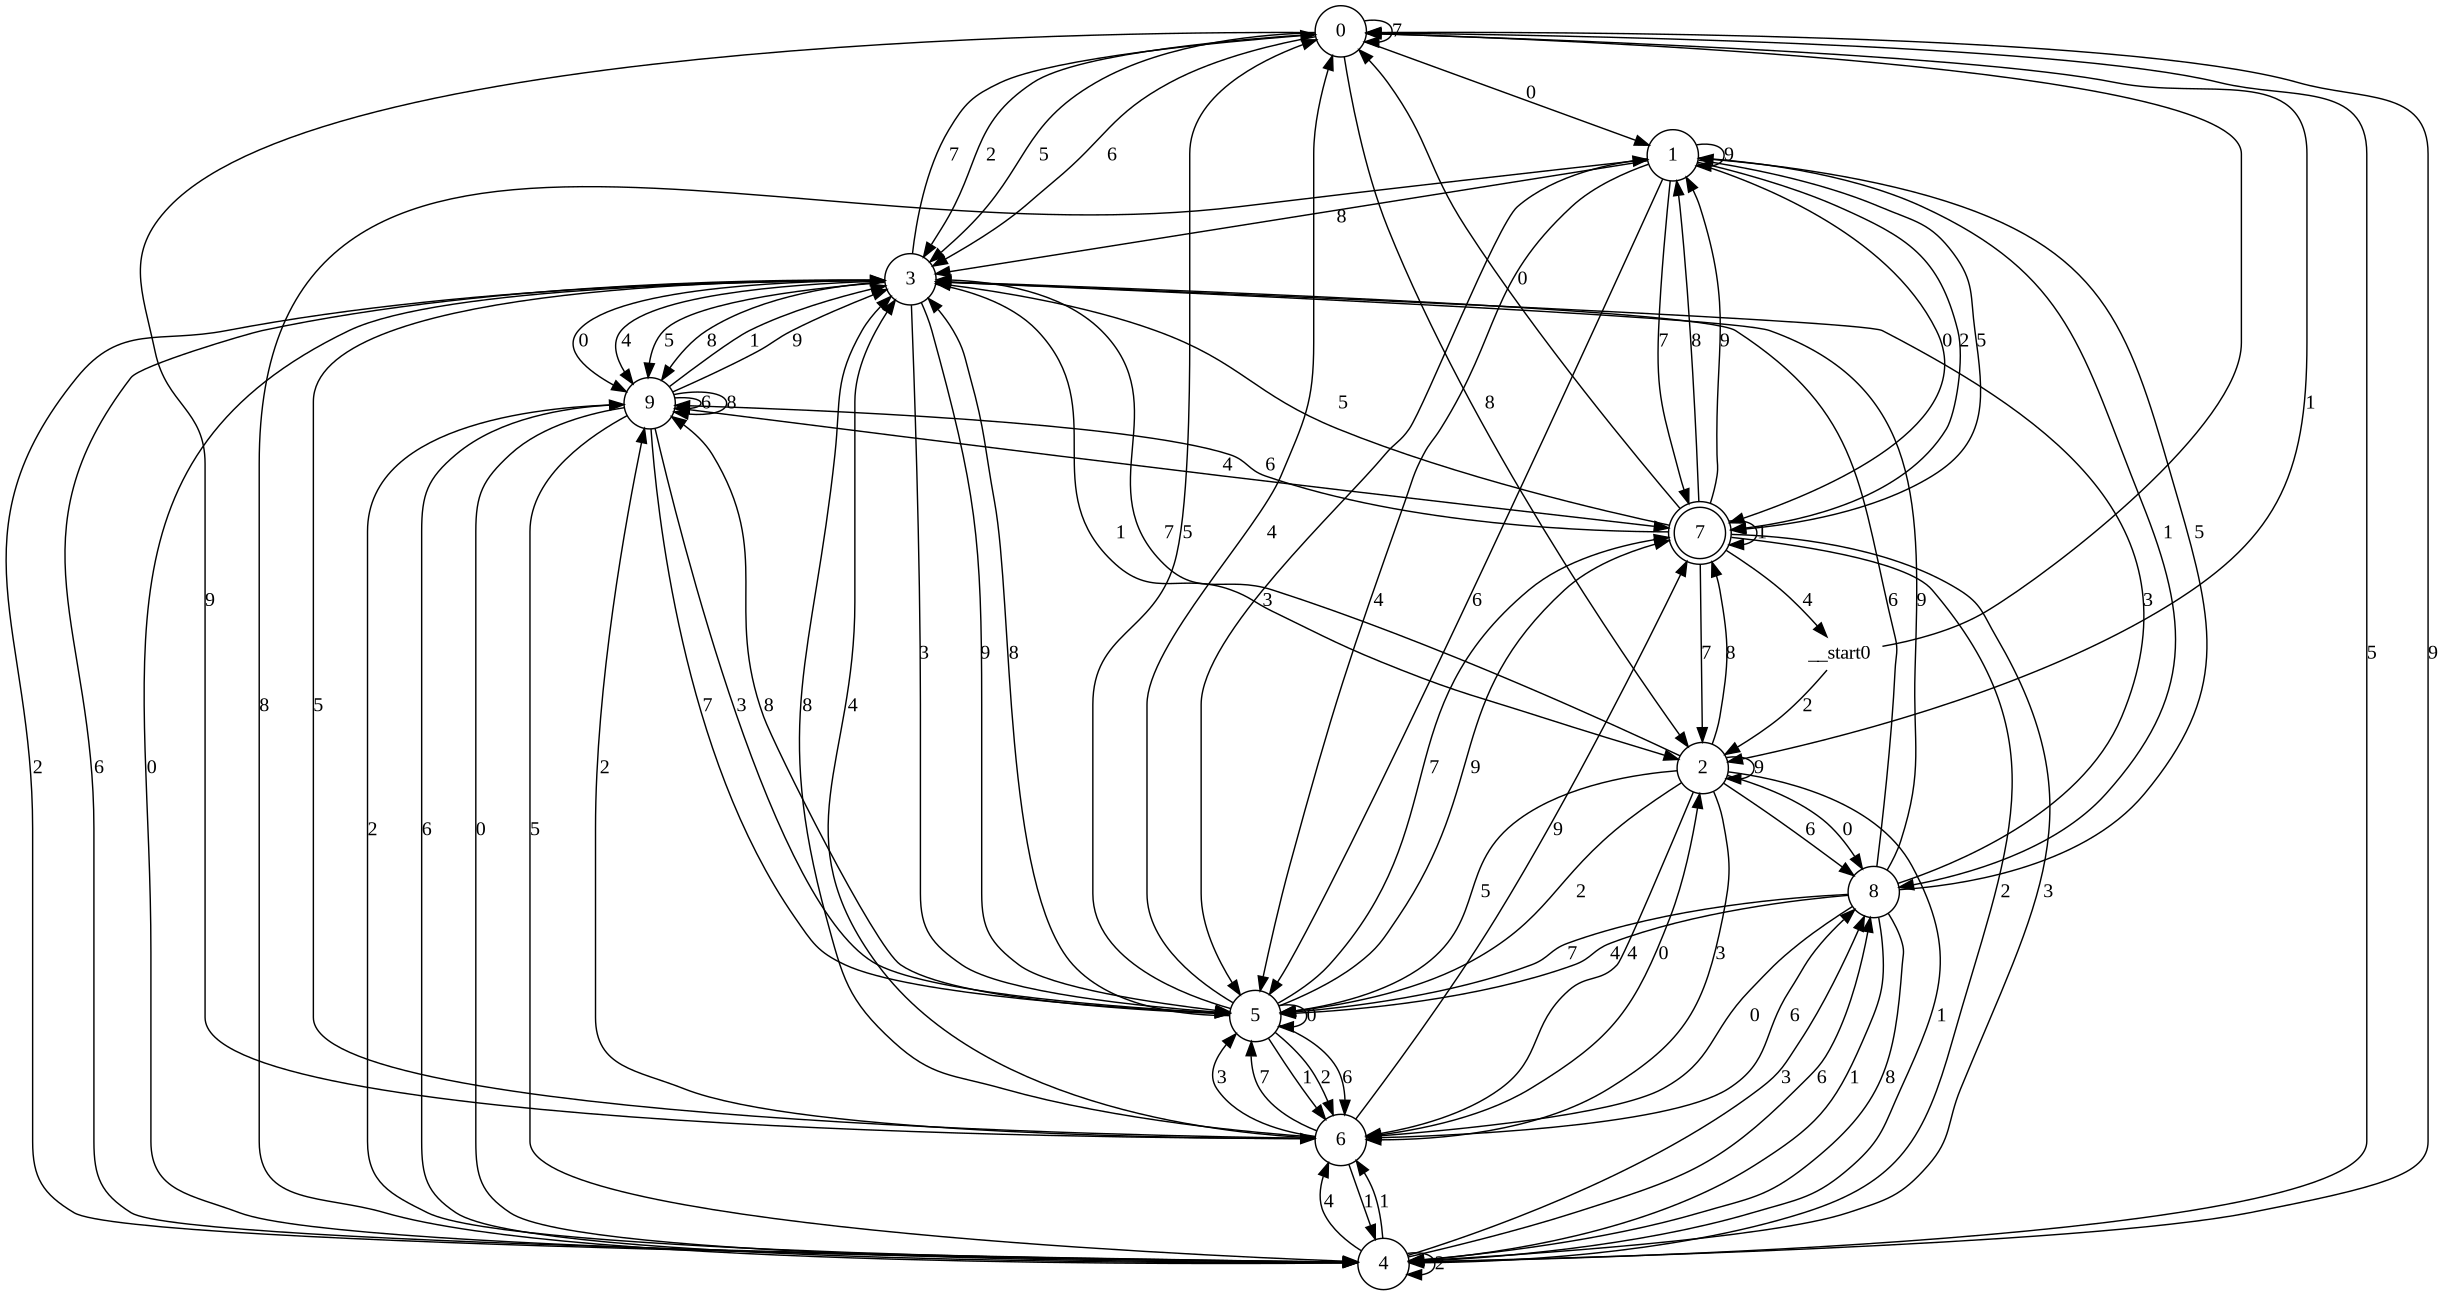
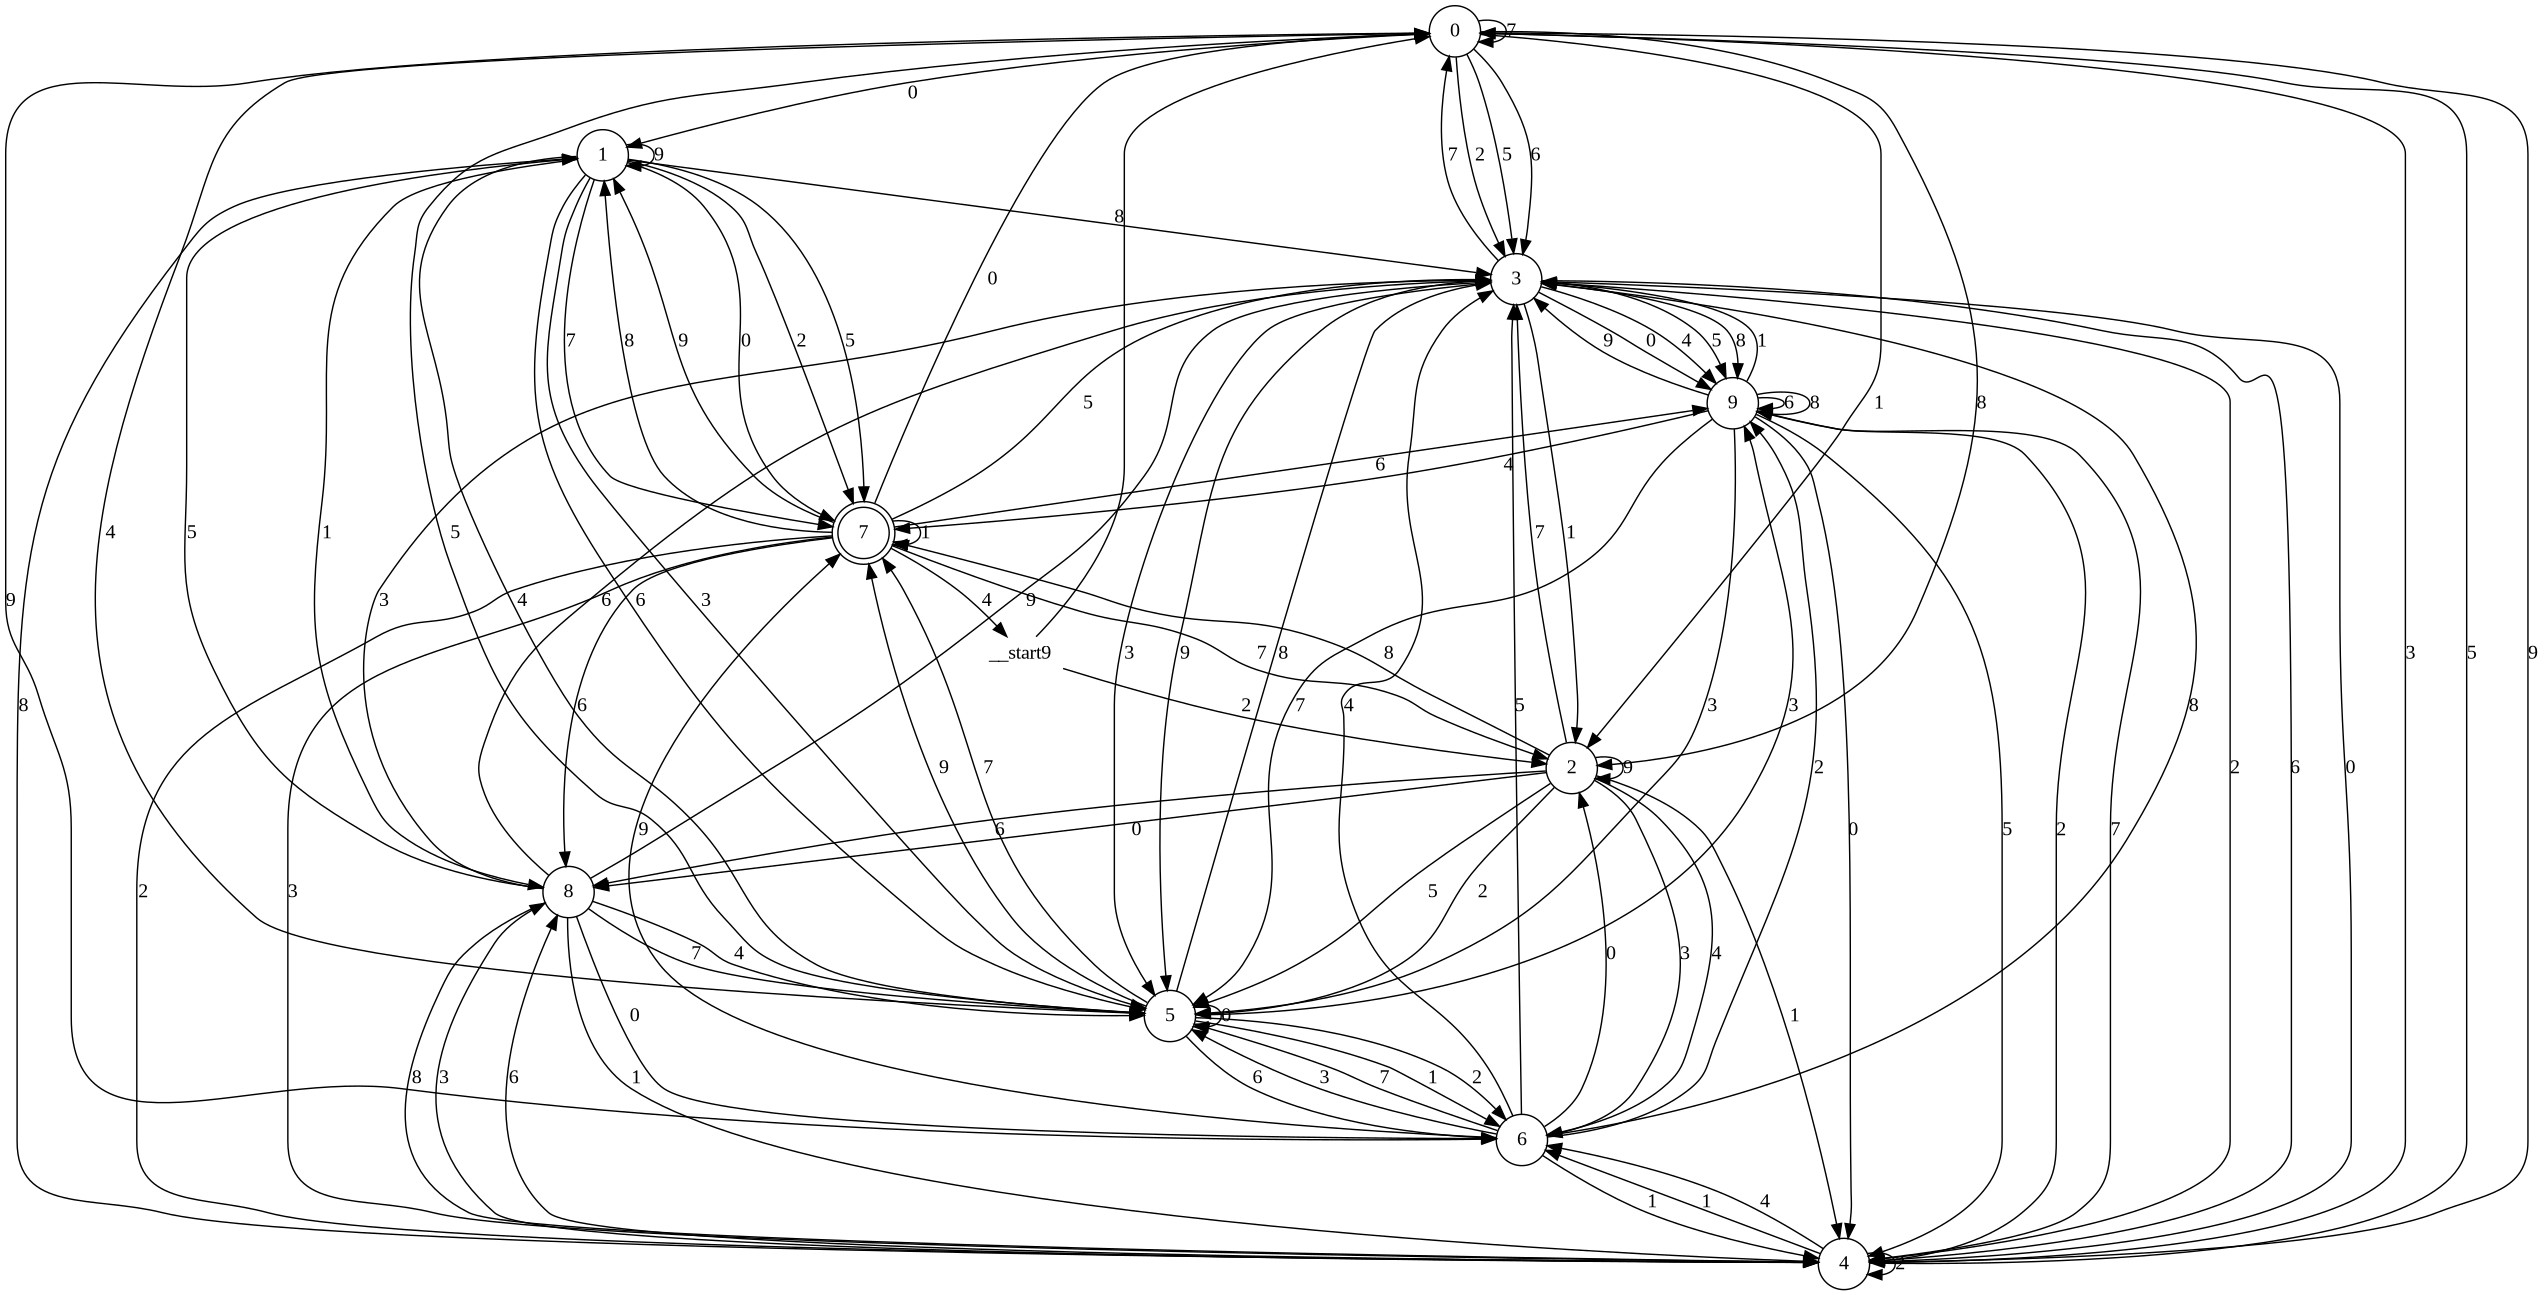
  digraph {
    fontname="Liberation Serif"
    node [fontname="Liberation Serif" shape=circle]
    edge [fontname="Liberation Serif"]
    n1 [label=0]
    n2 [label=1]
    n3 [label=2]
    n4 [label=3]
    n5 [label=4]
    n6 [label=6]
    n7 [label=5]
    n8 [label=7 shape=doublecircle]
    n9 [label=8]
    n10 [label=9]
-   __start0 [height=0 shape=none width=0]
+   __start0 [height=0 shape=none width=0 label=__start9]
    n1 -> n1 [label=7]
    n1 -> n2 [label=0]
    n1 -> n3 [label=1]
    n1 -> n3 [label=8]
    n1 -> n4 [label=2]
    n1 -> n4 [label=5]
    n1 -> n4 [label=6]
+   n1 -> n5 [label=3]
    n1 -> n6 [label=9]
    n2 -> n2 [label=9]
    n2 -> n4 [label=8]
    n2 -> n7 [label=3]
    n2 -> n7 [label=4]
    n2 -> n7 [label=6]
    n2 -> n8 [label=0]
    n2 -> n8 [label=2]
    n2 -> n8 [label=5]
    n2 -> n8 [label=7]
    n2 -> n9 [label=1]
    n3 -> n3 [label=9]
    n3 -> n4 [label=7]
    n3 -> n5 [label=1]
    n3 -> n6 [label=3]
    n3 -> n6 [label=4]
    n3 -> n7 [label=2]
    n3 -> n7 [label=5]
    n3 -> n8 [label=8]
    n3 -> n9 [label=0]
    n3 -> n9 [label=6]
    n4 -> n1 [label=7]
    n4 -> n3 [label=1]
    n4 -> n5 [label=2]
    n4 -> n5 [label=6]
    n4 -> n7 [label=3]
    n4 -> n7 [label=9]
    n4 -> n10 [label=0]
    n4 -> n10 [label=4]
    n4 -> n10 [label=5]
    n4 -> n10 [label=8]
    n5 -> n1 [label=5]
    n5 -> n1 [label=9]
    n5 -> n2 [label=8]
    n5 -> n4 [label=0]
    n5 -> n5 [label=2]
    n5 -> n6 [label=1]
    n5 -> n6 [label=4]
    n5 -> n9 [label=3]
    n5 -> n9 [label=6]
-   n5 -> n10 [label=6]
+   n5 -> n10 [label=7]
    n6 -> n3 [label=0]
    n6 -> n4 [label=4]
    n6 -> n4 [label=5]
    n6 -> n4 [label=8]
    n6 -> n5 [label=1]
    n6 -> n7 [label=3]
    n6 -> n7 [label=7]
    n6 -> n8 [label=9]
-   n6 -> n9 [label=6]
+   n8 -> n9 [label=6]
    n6 -> n10 [label=2]
    n7 -> n1 [label=4]
    n7 -> n1 [label=5]
    n7 -> n4 [label=8]
    n7 -> n6 [label=1]
    n7 -> n6 [label=2]
    n7 -> n6 [label=6]
    n7 -> n7 [label=0]
    n7 -> n8 [label=7]
    n7 -> n8 [label=9]
-   n7 -> n10 [label=8]
+   n7 -> n10 [label=3]
    n8 -> n1 [label=0]
    n8 -> n2 [label=8]
    n8 -> n2 [label=9]
    n8 -> n3 [label=7]
    n8 -> n4 [label=5]
    n8 -> n5 [label=2]
    n8 -> n5 [label=3]
    n8 -> n8 [label=1]
    n8 -> n10 [label=6]
    n8 -> __start0 [label=4]
    n9 -> n2 [label=5]
    n9 -> n4 [label=3]
    n9 -> n4 [label=6]
    n9 -> n4 [label=9]
    n9 -> n5 [label=1]
    n9 -> n5 [label=8]
    n9 -> n6 [label=0]
    n9 -> n7 [label=4]
    n9 -> n7 [label=7]
    n10 -> n4 [label=1]
    n10 -> n4 [label=9]
    n10 -> n5 [label=0]
    n10 -> n5 [label=2]
    n10 -> n5 [label=5]
    n10 -> n7 [label=3]
    n10 -> n7 [label=7]
    n10 -> n8 [label=4]
    n10 -> n10 [label=6]
    n10 -> n10 [label=8]
    __start0 -> n1
    __start0 -> n3 [label=2]
  }
